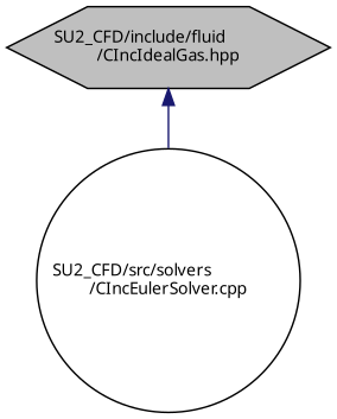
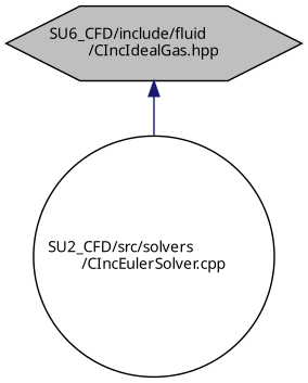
  digraph {
    fontname="Noto Sans"
    node [color=black fontname="Noto Sans" fontsize=10 style=filled]
-   n1 [fillcolor=grey75 fontcolor=black height=0.2 label="SU2_CFD/include/fluid\l/CIncIdealGas.hpp" shape=hexagon width=0.4]
+   n1 [fillcolor=grey75 fontcolor=black height=0.2 label="SU6_CFD/include/fluid\l/CIncIdealGas.hpp" shape=hexagon width=0.4]
    n2 [fillcolor=white height=0.2 label="SU2_CFD/src/solvers\l/CIncEulerSolver.cpp" shape=circle width=0.4]
    n1 -> n2 [color=midnightblue dir=back fontname="Noto Sans" fontsize=10 labelfontname=Helvetica labelfontsize=10 style=solid]
  }
